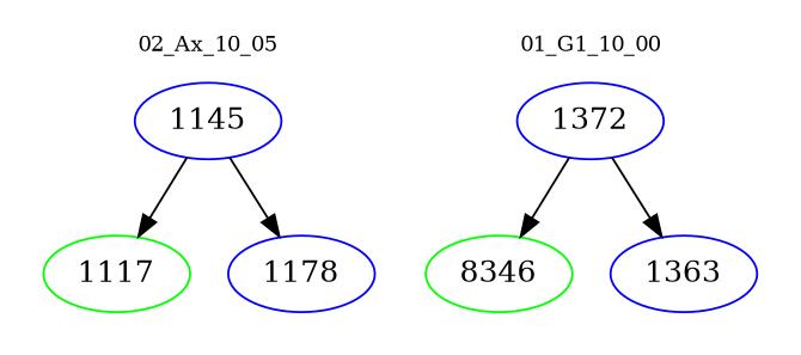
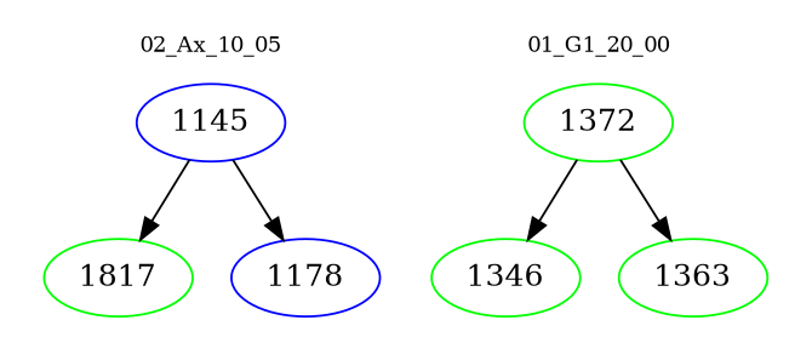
  digraph {
    node [color=blue]
    edge [color=black]
    n1 [label=1145]
-   n2 [color=green label=1117]
+   n2 [color=green label=1817]
    n3 [label=1178]
-   n4 [label=1372]
-   n5 [color=green label=8346]
-   n6 [label=1363]
+   n4 [color=green label=1372]
+   n5 [color=green label=1346]
+   n6 [color=green label=1363]
    subgraph cluster_1 {
      color=white
      fontsize=10
      label="02_Ax_10_05"
      n1
      n2
      n3
    }
    subgraph cluster_2 {
      color=white
      fontsize=10
-     label="01_G1_10_00"
+     label="01_G1_20_00"
      n4
      n5
      n6
    }
    n1 -> n2
    n1 -> n3
    n4 -> n5
    n4 -> n6
  }
